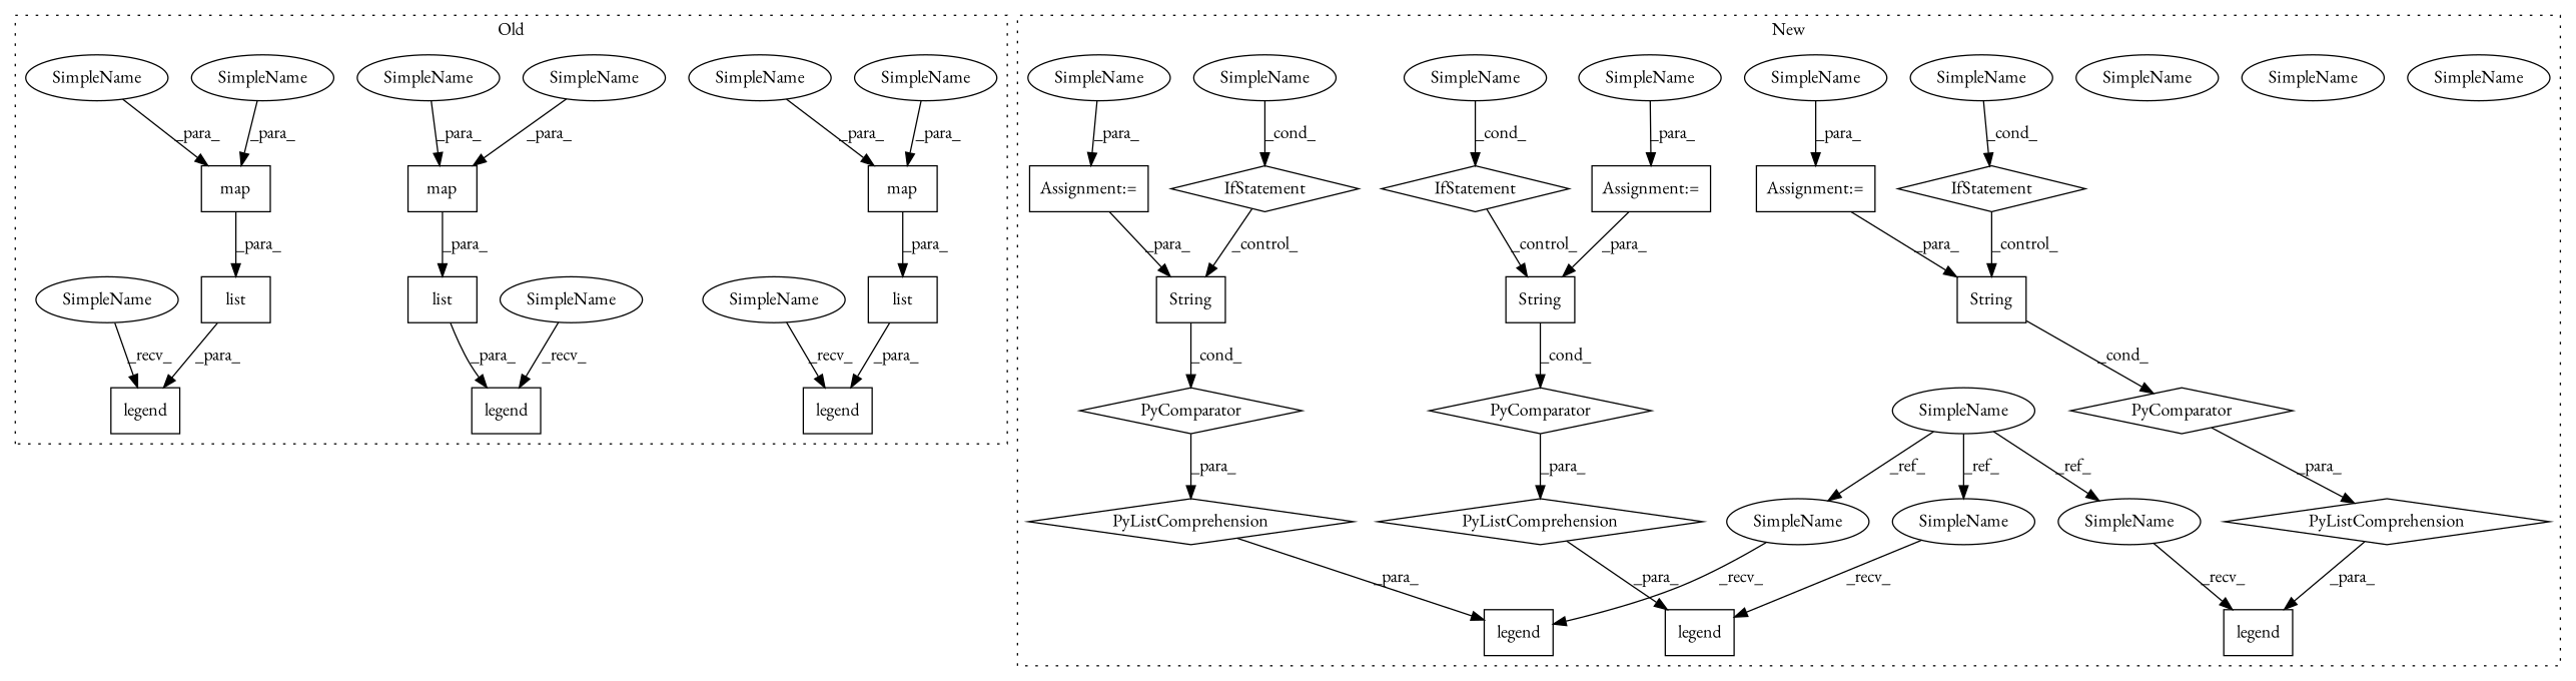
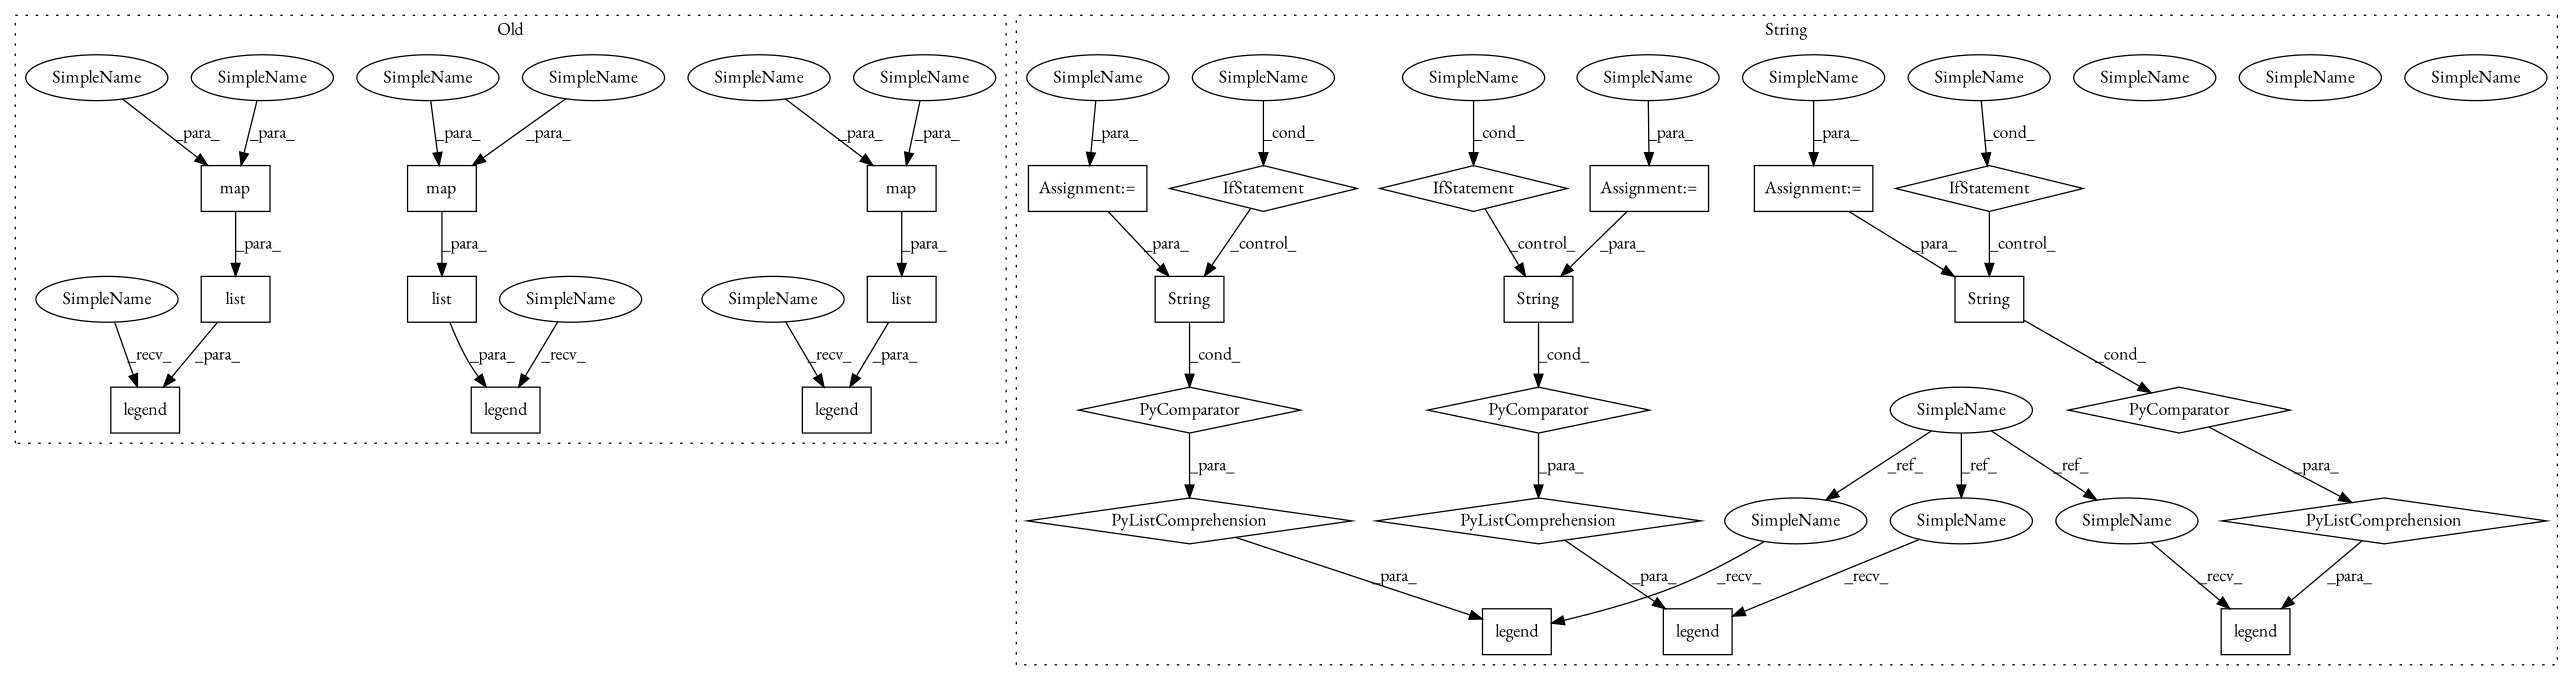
  digraph {
    fontname="EB Garamond"
    node [a=42 l=5 s=3378 shape=ellipse fontname="EB Garamond"]
    edge [fontname="EB Garamond"]
    n1 [a=32 l="4,1" label=map s="2479,2497" shape=box]
    n2 [a=32 l="7,1" label=legend s="2467,2499" shape=box]
    n3 [a=32 l="7,1" label=legend s="3137,3169" shape=box]
    n4 [a=32 l="5,1" label=list s="2474,2498" shape=box]
    n5 [a=32 l="4,1" label=map s="3149,3167" shape=box]
    n6 [a=32 l="5,1" label=list s="3144,3168" shape=box]
    n7 [a=32 l="7,1" label=legend s="2840,2872" shape=box]
    n8 [a=32 l="5,1" label=list s="2847,2871" shape=box]
    n9 [a=32 l="4,1" label=map s="2852,2870" shape=box]
    n10 [l=7 label=SimpleName s=2490]
    n11 [l=7 label=SimpleName s=2863]
    n12 [l=7 label=SimpleName s=3160]
    n13 [l=6 label=SimpleName s=2856]
    n14 [l=6 label=SimpleName s=2483]
    n15 [l=6 label=SimpleName s=3153]
    n16 [label=SimpleName s=2461]
    n17 [label=SimpleName s=3131]
    n18 [label=SimpleName s=2834]
    n19 [a=32 l="18,-5" label=legend s="3293,3409" shape=box]
    n20 [a=113 l=23 label=PyComparator shape=diamond]
    n21 [label=SimpleName s=197]
    n22 [a=32 l="18,-5" label=legend s="2918,3034" shape=box]
    n23 [a=113 l=23 label=PyComparator s=3003 shape=diamond]
    n24 [a=32 l="7,1" label=String s="2936,2944" shape=box]
    n25 [a=32 l="7,1" label=String s="3311,3319" shape=box]
    n26 [label=SimpleName s=3021]
    n27 [a=25 l=23 label=IfStatement s=3003 shape=diamond]
    n28 [label=SimpleName s=3396]
    n29 [a=25 l=23 label=IfStatement shape=diamond]
    n30 [a=109 l=98 label=PyListComprehension s=3311 shape=diamond]
    n31 [a=7 l=23 label="Assignment:=" s=3003 shape=box]
    n32 [a=7 l=23 label="Assignment:=" shape=box]
    n33 [a=109 l=98 label=PyListComprehension s=2936 shape=diamond]
    n34 [a=32 l="18,-5" label=legend s="2467,2583" shape=box]
    n35 [a=113 l=23 label=PyComparator s=2552 shape=diamond]
    n36 [a=25 l=23 label=IfStatement s=2552 shape=diamond]
    n37 [label=SimpleName s=2570]
    n38 [a=32 l="7,1" label=String s="2485,2493" shape=box]
    n39 [a=109 l=98 label=PyListComprehension s=2485 shape=diamond]
    n40 [a=7 l=23 label="Assignment:=" s=2552 shape=box]
    n41 [label=SimpleName s=2570]
    n42 [label=SimpleName s=3021]
    n43 [label=SimpleName s=3396]
    n44 [l=7 label=SimpleName s=2559]
    n45 [l=7 label=SimpleName s=3385]
    n46 [l=7 label=SimpleName s=3010]
    n47 [label=SimpleName s=2912]
    n48 [label=SimpleName s=3287]
    n49 [label=SimpleName s=2461]
    subgraph cluster_1 {
      label=Old
      style=dotted
      n1
      n2
      n3
      n4
      n5
      n6
      n7
      n8
      n9
      n10
      n11
      n12
      n13
      n14
      n15
      n16
      n17
      n18
    }
    subgraph cluster_2 {
-     label=New
+     label=String
      style=dotted
      n19
      n20
      n21
      n22
      n23
      n24
      n25
      n26
      n27
      n28
      n29
      n30
      n31
      n32
      n33
      n34
      n35
      n36
      n37
      n38
      n39
      n40
      n41
      n42
      n43
      n44
      n45
      n46
      n47
      n48
      n49
    }
    n1 -> n4 [label=_para_]
    n4 -> n2 [label=_para_]
    n5 -> n6 [label=_para_]
    n6 -> n3 [label=_para_]
    n8 -> n7 [label=_para_]
    n9 -> n8 [label=_para_]
    n10 -> n1 [label=_para_]
    n11 -> n9 [label=_para_]
    n12 -> n5 [label=_para_]
    n13 -> n9 [label=_para_]
    n14 -> n1 [label=_para_]
    n15 -> n5 [label=_para_]
    n16 -> n2 [label=_recv_]
    n17 -> n3 [label=_recv_]
    n18 -> n7 [label=_recv_]
    n20 -> n30 [label=_para_]
    n21 -> n47 [label=_ref_]
    n21 -> n48 [label=_ref_]
    n21 -> n49 [label=_ref_]
    n23 -> n33 [label=_para_]
    n24 -> n23 [label=_cond_]
    n25 -> n20 [label=_cond_]
    n27 -> n24 [label=_control_]
    n29 -> n25 [label=_control_]
    n30 -> n19 [label=_para_]
    n31 -> n24 [label=_para_]
    n32 -> n25 [label=_para_]
    n33 -> n22 [label=_para_]
    n35 -> n39 [label=_para_]
    n36 -> n38 [label=_control_]
    n38 -> n35 [label=_cond_]
    n39 -> n34 [label=_para_]
    n40 -> n38 [label=_para_]
    n41 -> n36 [label=_cond_]
    n42 -> n27 [label=_cond_]
    n43 -> n29 [label=_cond_]
    n44 -> n40 [label=_para_]
    n45 -> n32 [label=_para_]
    n46 -> n31 [label=_para_]
    n47 -> n22 [label=_recv_]
    n48 -> n19 [label=_recv_]
    n49 -> n34 [label=_recv_]
  }
